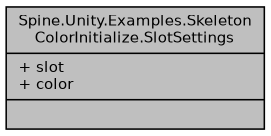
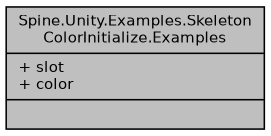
  digraph {
-   n1 [color=black fillcolor=grey75 fontcolor=black fontname=Helvetica fontsize=10 height=0.2 label="{Spine.Unity.Examples.Skeleton\lColorInitialize.SlotSettings\n|+ slot\l+ color\l|}" shape=record style=filled width=0.4]
+   n1 [color=black fillcolor=grey75 fontcolor=black fontname=Helvetica fontsize=10 height=0.2 label="{Spine.Unity.Examples.Skeleton\lColorInitialize.Examples\n|+ slot\l+ color\l|}" shape=record style=filled width=0.4]
  }
